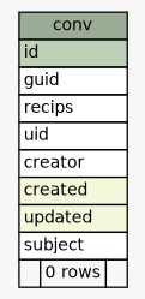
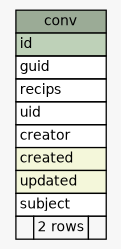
  digraph {
    bgcolor="#f7f7f7"
    fontname=Helvetica
    fontsize=11
    nodesep=0.18
    rankdir=TB
    ranksep=0.46
-   n1 [fontname=Helvetica fontsize=11 label=<     <TABLE BORDER="0" CELLBORDER="1" CELLSPACING="0" BGCOLOR="#ffffff">       <TR><TD COLSPAN="3" BGCOLOR="#9bab96" ALIGN="CENTER">conv</TD></TR>       <TR><TD PORT="id" COLSPAN="3" BGCOLOR="#bed1b8" ALIGN="LEFT">id</TD></TR>       <TR><TD PORT="guid" COLSPAN="3" ALIGN="LEFT">guid</TD></TR>       <TR><TD PORT="recips" COLSPAN="3" ALIGN="LEFT">recips</TD></TR>       <TR><TD PORT="uid" COLSPAN="3" ALIGN="LEFT">uid</TD></TR>       <TR><TD PORT="creator" COLSPAN="3" ALIGN="LEFT">creator</TD></TR>       <TR><TD PORT="created" COLSPAN="3" BGCOLOR="#f4f7da" ALIGN="LEFT">created</TD></TR>       <TR><TD PORT="updated" COLSPAN="3" BGCOLOR="#f4f7da" ALIGN="LEFT">updated</TD></TR>       <TR><TD PORT="subject" COLSPAN="3" ALIGN="LEFT">subject</TD></TR>       <TR><TD ALIGN="LEFT" BGCOLOR="#f7f7f7">  </TD><TD ALIGN="RIGHT" BGCOLOR="#f7f7f7">0 rows</TD><TD ALIGN="RIGHT" BGCOLOR="#f7f7f7">  </TD></TR>     </TABLE>> shape=plaintext]
+   n1 [fontname=Helvetica fontsize=11 label=<     <TABLE BORDER="0" CELLBORDER="1" CELLSPACING="0" BGCOLOR="#ffffff">       <TR><TD COLSPAN="3" BGCOLOR="#9bab96" ALIGN="CENTER">conv</TD></TR>       <TR><TD PORT="id" COLSPAN="3" BGCOLOR="#bed1b8" ALIGN="LEFT">id</TD></TR>       <TR><TD PORT="guid" COLSPAN="3" ALIGN="LEFT">guid</TD></TR>       <TR><TD PORT="recips" COLSPAN="3" ALIGN="LEFT">recips</TD></TR>       <TR><TD PORT="uid" COLSPAN="3" ALIGN="LEFT">uid</TD></TR>       <TR><TD PORT="creator" COLSPAN="3" ALIGN="LEFT">creator</TD></TR>       <TR><TD PORT="created" COLSPAN="3" BGCOLOR="#f4f7da" ALIGN="LEFT">created</TD></TR>       <TR><TD PORT="updated" COLSPAN="3" BGCOLOR="#f4f7da" ALIGN="LEFT">updated</TD></TR>       <TR><TD PORT="subject" COLSPAN="3" ALIGN="LEFT">subject</TD></TR>       <TR><TD ALIGN="LEFT" BGCOLOR="#f7f7f7">  </TD><TD ALIGN="RIGHT" BGCOLOR="#f7f7f7">2 rows</TD><TD ALIGN="RIGHT" BGCOLOR="#f7f7f7">  </TD></TR>     </TABLE>> shape=plaintext]
  }
